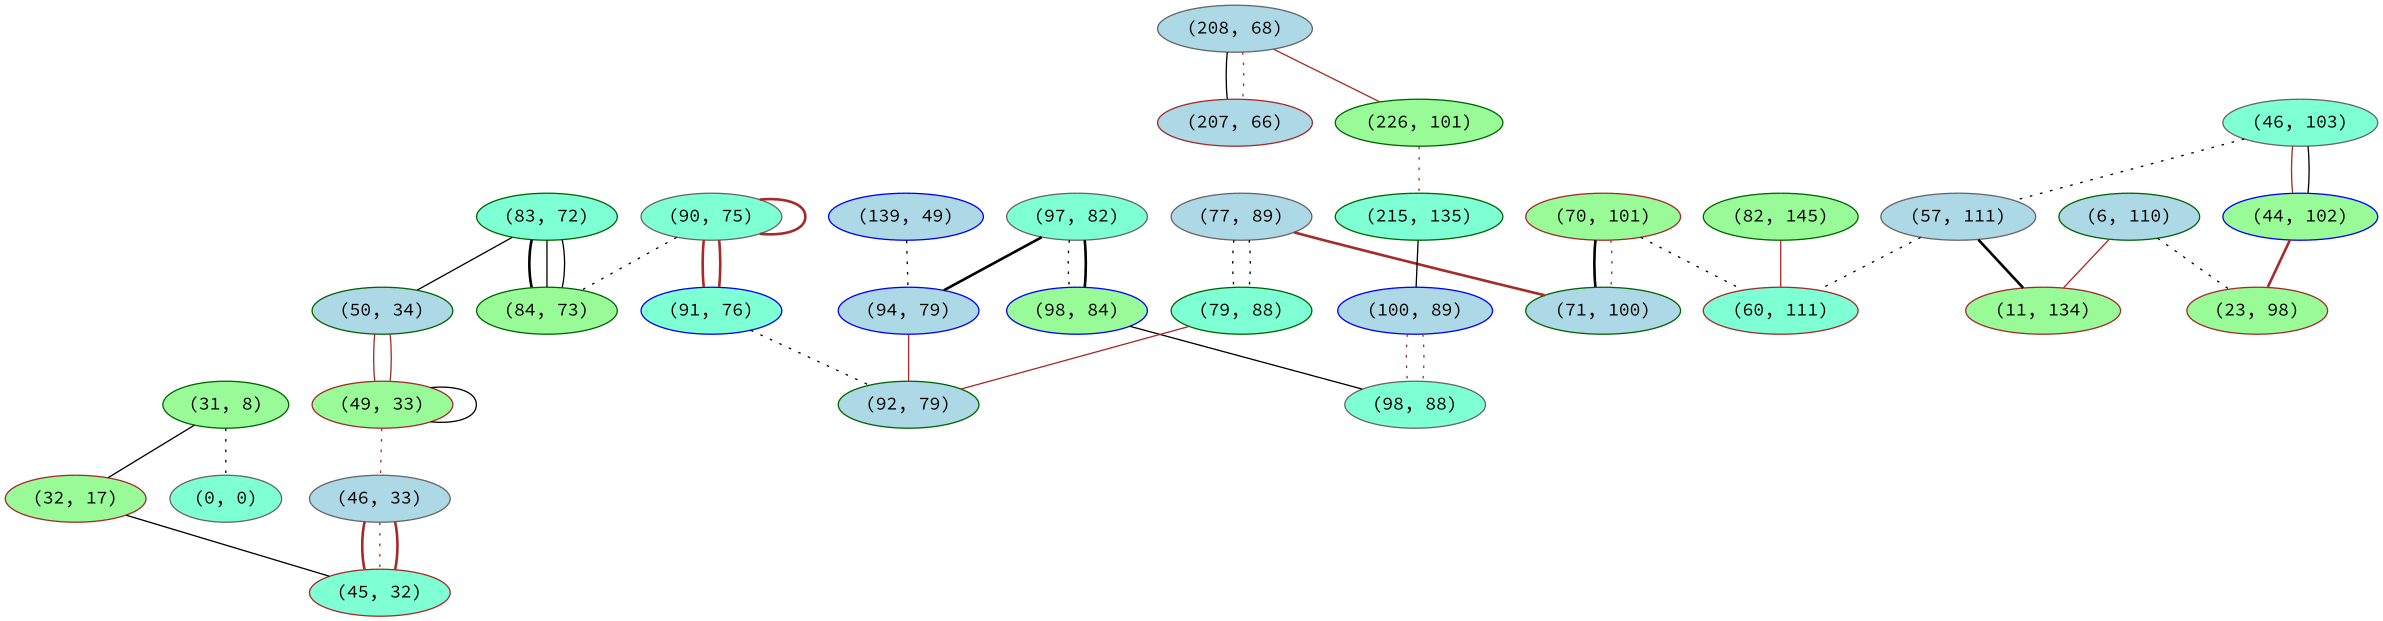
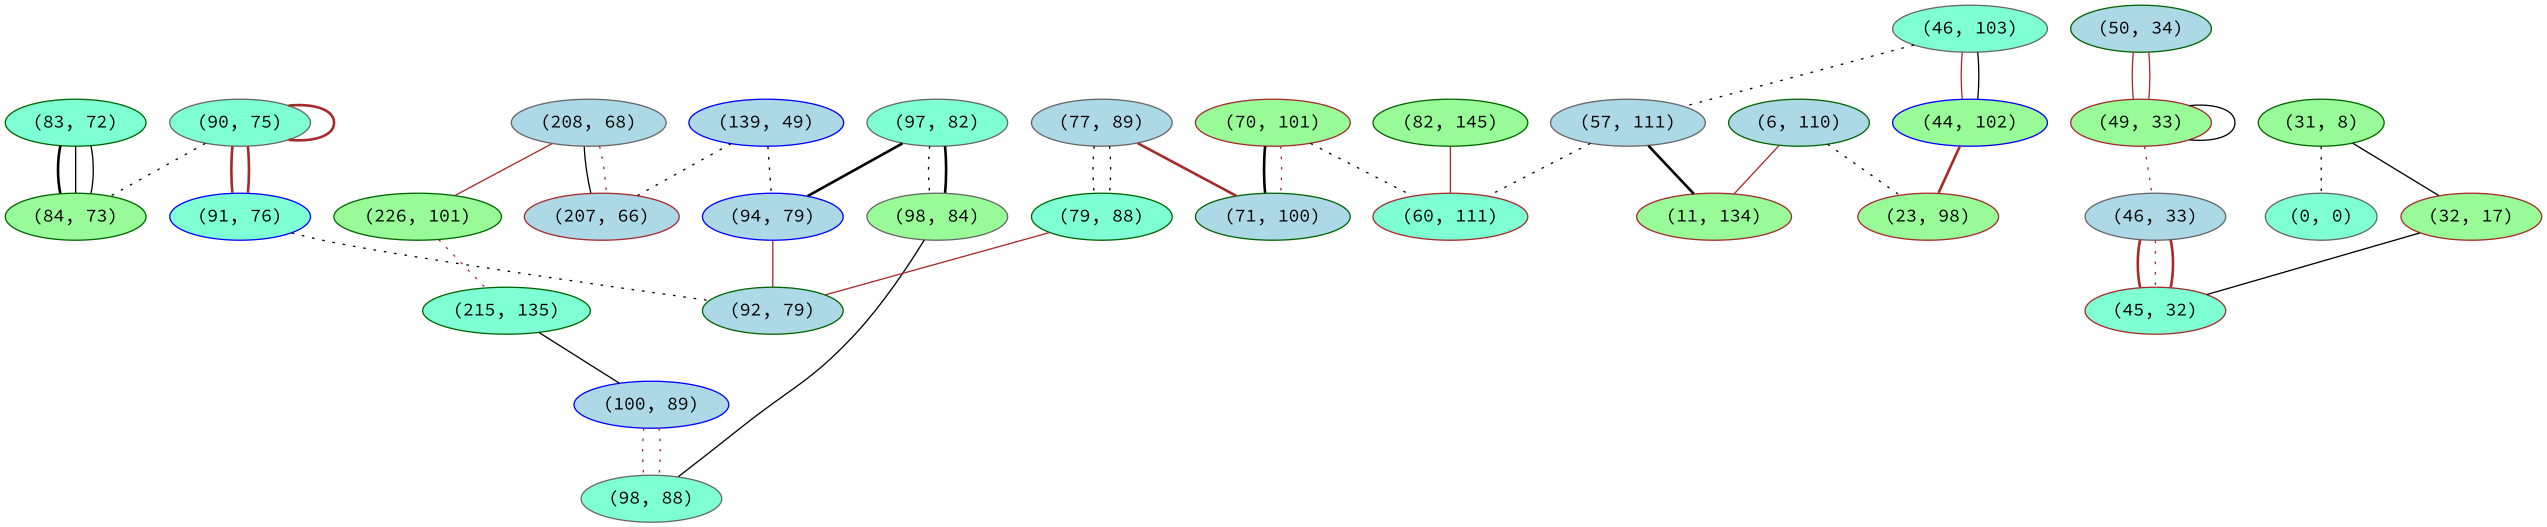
  graph {
    fontname="Source Code Pro"
    node [color=darkgreen fillcolor=lightblue fontname="Source Code Pro" style=filled]
    edge [color=black fontname="Source Code Pro" style=dotted weight=1]
    "(83, 72)" [fillcolor=aquamarine]
    "(50, 34)"
    "(84, 73)" [fillcolor=palegreen]
    "(49, 33)" [color=brown fillcolor=palegreen]
    "(139, 49)" [color=blue]
    "(94, 79)" [color=blue]
    "(207, 66)" [color=brown]
    "(92, 79)"
    "(46, 33)" [color=gray40]
    "(46, 103)" [color=gray40 fillcolor=aquamarine]
    "(44, 102)" [color=blue fillcolor=palegreen]
    "(57, 111)" [color=gray40]
    "(23, 98)" [color=brown fillcolor=palegreen]
    "(60, 111)" [color=brown fillcolor=aquamarine]
    "(11, 134)" [color=brown fillcolor=palegreen]
    "(45, 32)" [color=brown fillcolor=aquamarine]
    "(82, 145)" [fillcolor=palegreen]
    "(97, 82)" [color=gray40 fillcolor=aquamarine]
-   "(98, 84)" [color=blue fillcolor=palegreen]
+   "(98, 84)" [color=gray40 fillcolor=palegreen]
    "(98, 88)" [color=gray40 fillcolor=aquamarine]
    "(90, 75)" [color=gray40 fillcolor=aquamarine]
    "(91, 76)" [color=blue fillcolor=aquamarine]
    "(31, 8)" [fillcolor=palegreen]
    "(0, 0)" [color=gray40 fillcolor=aquamarine]
    "(32, 17)" [color=brown fillcolor=palegreen]
    "(77, 89)" [color=gray40]
    "(71, 100)"
    "(79, 88)" [fillcolor=aquamarine]
    "(70, 101)" [color=brown fillcolor=palegreen]
    "(6, 110)"
    "(208, 68)" [color=gray40]
    "(226, 101)" [fillcolor=palegreen]
    "(215, 135)" [fillcolor=aquamarine]
    "(100, 89)" [color=blue]
-   "(83, 72)" -- "(50, 34)" [style=solid]
    "(83, 72)" -- "(84, 73)" [style=bold]
    "(83, 72)" -- "(84, 73)" [style=solid]
    "(83, 72)" -- "(84, 73)" [style=solid]
    "(50, 34)" -- "(49, 33)" [color=brown style=solid]
    "(50, 34)" -- "(49, 33)" [color=brown style=solid]
    "(49, 33)" -- "(49, 33)" [style=solid weight=2]
    "(49, 33)" -- "(46, 33)" [color=brown]
    "(139, 49)" -- "(94, 79)"
+   "(139, 49)" -- "(207, 66)"
    "(94, 79)" -- "(92, 79)" [color=brown style=solid]
    "(46, 33)" -- "(45, 32)" [color=brown style=bold]
    "(46, 33)" -- "(45, 32)" [color=brown]
    "(46, 33)" -- "(45, 32)" [color=brown style=bold]
    "(46, 103)" -- "(44, 102)" [color=brown style=solid]
    "(46, 103)" -- "(44, 102)" [style=solid]
    "(46, 103)" -- "(57, 111)"
    "(44, 102)" -- "(23, 98)" [color=brown style=bold]
    "(57, 111)" -- "(60, 111)"
    "(57, 111)" -- "(11, 134)" [style=bold]
    "(82, 145)" -- "(60, 111)" [color=brown style=solid]
    "(97, 82)" -- "(94, 79)" [style=bold]
    "(97, 82)" -- "(98, 84)"
    "(97, 82)" -- "(98, 84)" [style=bold]
    "(98, 84)" -- "(98, 88)" [style=solid]
    "(90, 75)" -- "(84, 73)"
    "(90, 75)" -- "(90, 75)" [color=brown style=bold weight=2]
    "(90, 75)" -- "(91, 76)" [color=brown style=bold]
    "(90, 75)" -- "(91, 76)" [color=brown style=bold]
    "(91, 76)" -- "(92, 79)"
    "(31, 8)" -- "(0, 0)" [weight=4]
    "(31, 8)" -- "(32, 17)" [style=solid]
    "(32, 17)" -- "(45, 32)" [style=solid]
    "(77, 89)" -- "(71, 100)" [color=brown style=bold]
    "(77, 89)" -- "(79, 88)"
    "(77, 89)" -- "(79, 88)"
    "(79, 88)" -- "(92, 79)" [color=brown style=solid]
    "(70, 101)" -- "(60, 111)"
    "(70, 101)" -- "(71, 100)" [style=bold]
    "(70, 101)" -- "(71, 100)" [color=brown]
    "(6, 110)" -- "(23, 98)"
    "(6, 110)" -- "(11, 134)" [color=brown style=solid]
    "(208, 68)" -- "(207, 66)" [style=solid]
    "(208, 68)" -- "(207, 66)" [color=brown]
    "(208, 68)" -- "(226, 101)" [color=brown style=solid]
    "(226, 101)" -- "(215, 135)" [color=brown]
    "(215, 135)" -- "(100, 89)" [style=solid]
    "(100, 89)" -- "(98, 88)" [color=brown]
    "(100, 89)" -- "(98, 88)" [color=brown]
  }
